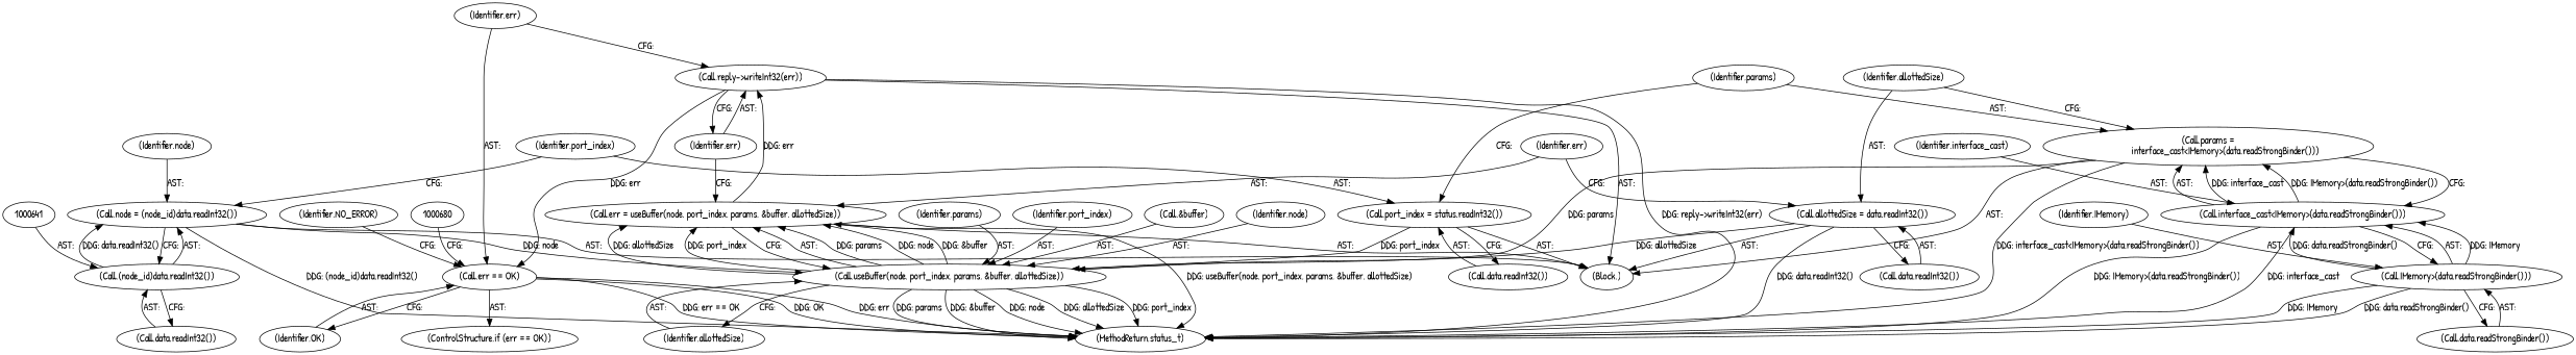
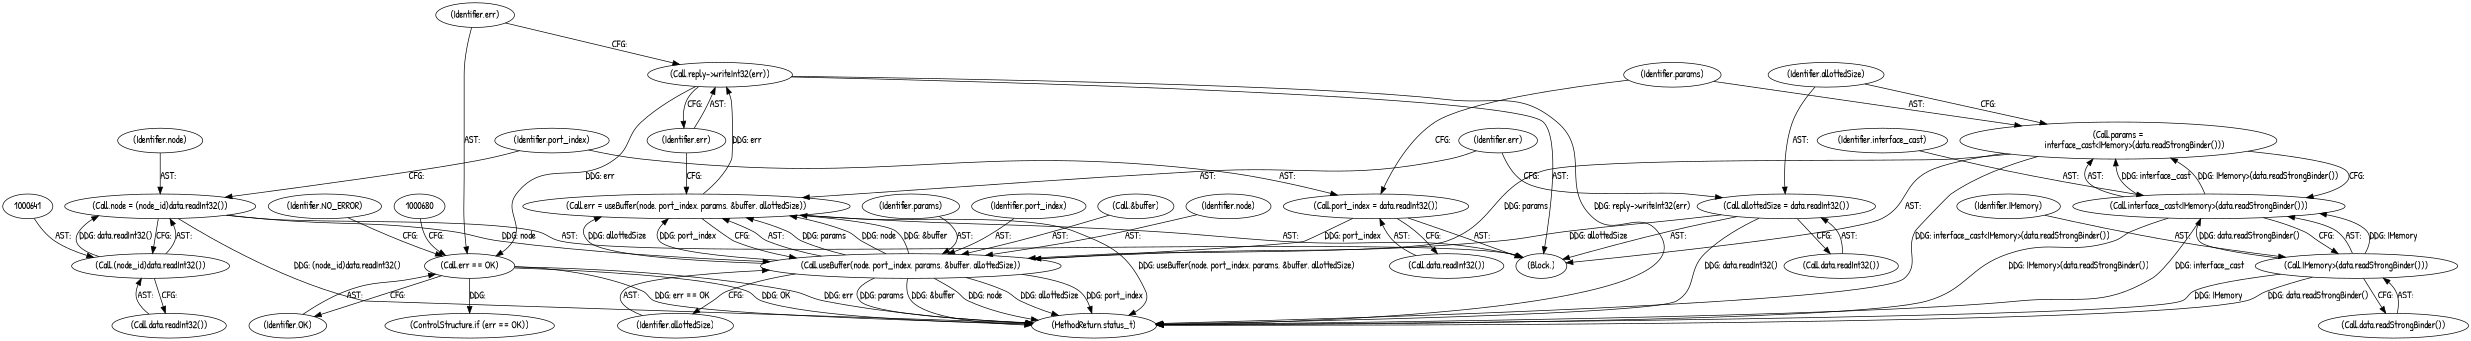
  digraph {
    fontname="Patrick Hand"
    node [fontname="Patrick Hand"]
    edge [fontname="Patrick Hand"]
    n1 [label="(Call,reply->writeInt32(err))"]
    n2 [label="(Call,err == OK)"]
    n3 [label="(Identifier,err)"]
    n4 [label="(Block,)"]
    n5 [label="(MethodReturn,status_t)"]
    n6 [label="(ControlStructure,if (err == OK))"]
    n7 [label="(Identifier,OK)"]
    n8 [label="(Call,err = useBuffer(node, port_index, params, &buffer, allottedSize))"]
    n9 [label="(Call,useBuffer(node, port_index, params, &buffer, allottedSize))"]
    n10 [label="(Identifier,allottedSize)"]
    n11 [label="(Call,node = (node_id)data.readInt32())"]
    n12 [label="(Call,(node_id)data.readInt32())"]
    n13 [label="(Call,data.readInt32())"]
-   n14 [label="(Call,port_index = status.readInt32())"]
+   n14 [label="(Call,port_index = data.readInt32())"]
    n15 [label="(Call,data.readInt32())"]
    n16 [label="(Call,params =\n                interface_cast<IMemory>(data.readStrongBinder()))"]
    n17 [label="(Call,interface_cast<IMemory>(data.readStrongBinder()))"]
    n18 [label="(Call,IMemory>(data.readStrongBinder()))"]
    n19 [label="(Call,data.readStrongBinder())"]
    n20 [label="(Call,allottedSize = data.readInt32())"]
    n21 [label="(Call,data.readInt32())"]
    n22 [label="(Identifier,params)"]
    n23 [label="(Identifier,interface_cast)"]
    n24 [label="(Identifier,port_index)"]
    n25 [label="(Identifier,err)"]
    n26 [label="(Identifier,params)"]
    n27 [label="(Identifier,NO_ERROR)"]
    n28 [label="(Identifier,node)"]
    n29 [label="(Call,&buffer)"]
    n30 [label="(Identifier,IMemory)"]
    n31 [label="(Identifier,node)"]
    n32 [label="(Identifier,port_index)"]
    n33 [label="(Identifier,allottedSize)"]
    n34 [label="(Identifier,err)"]
    n35 [label=1000641]
    1000680
    n1 -> n2 [label="DDG: err"]
    n1 -> n3 [label="CFG: "]
    n1 -> n4 [label="AST: "]
    n1 -> n5 [label="DDG: reply->writeInt32(err)"]
    n2 -> n5 [label="DDG: OK"]
    n2 -> n5 [label="DDG: err"]
    n2 -> n5 [label="DDG: err == OK"]
-   n2 -> n6 [label="AST: "]
+   n2 -> n6 [label="DDG: "]
    n2 -> n7 [label="CFG: "]
    n3 -> n1 [label="AST: "]
    n3 -> n8 [label="CFG: "]
    n7 -> n2 [label="AST: "]
    n8 -> n1 [label="DDG: err"]
    n8 -> n4 [label="AST: "]
    n8 -> n5 [label="DDG: useBuffer(node, port_index, params, &buffer, allottedSize)"]
    n8 -> n9 [label="CFG: "]
    n9 -> n5 [label="DDG: &buffer"]
    n9 -> n5 [label="DDG: allottedSize"]
    n9 -> n5 [label="DDG: port_index"]
    n9 -> n5 [label="DDG: node"]
    n9 -> n5 [label="DDG: params"]
    n9 -> n8 [label="AST: "]
    n9 -> n8 [label="DDG: params"]
    n9 -> n8 [label="DDG: node"]
    n9 -> n8 [label="DDG: &buffer"]
    n9 -> n8 [label="DDG: allottedSize"]
    n9 -> n8 [label="DDG: port_index"]
    n9 -> n10 [label="CFG: "]
    n10 -> n9 [label="AST: "]
    n11 -> n4 [label="AST: "]
    n11 -> n5 [label="DDG: (node_id)data.readInt32()"]
    n11 -> n9 [label="DDG: node"]
    n11 -> n12 [label="CFG: "]
    n12 -> n11 [label="AST: "]
    n12 -> n11 [label="DDG: data.readInt32()"]
    n12 -> n13 [label="CFG: "]
    n13 -> n12 [label="AST: "]
    n14 -> n4 [label="AST: "]
    n14 -> n9 [label="DDG: port_index"]
    n14 -> n15 [label="CFG: "]
    n15 -> n14 [label="AST: "]
    n16 -> n4 [label="AST: "]
    n16 -> n5 [label="DDG: interface_cast<IMemory>(data.readStrongBinder())"]
    n16 -> n9 [label="DDG: params"]
    n16 -> n17 [label="CFG: "]
    n17 -> n5 [label="DDG: interface_cast"]
    n17 -> n5 [label="DDG: IMemory>(data.readStrongBinder())"]
    n17 -> n16 [label="AST: "]
    n17 -> n16 [label="DDG: interface_cast"]
    n17 -> n16 [label="DDG: IMemory>(data.readStrongBinder())"]
    n17 -> n18 [label="CFG: "]
    n18 -> n5 [label="DDG: data.readStrongBinder()"]
    n18 -> n5 [label="DDG: IMemory"]
    n18 -> n17 [label="AST: "]
    n18 -> n17 [label="DDG: IMemory"]
    n18 -> n17 [label="DDG: data.readStrongBinder()"]
    n18 -> n19 [label="CFG: "]
    n19 -> n18 [label="AST: "]
    n20 -> n4 [label="AST: "]
    n20 -> n5 [label="DDG: data.readInt32()"]
    n20 -> n9 [label="DDG: allottedSize"]
    n20 -> n21 [label="CFG: "]
    n21 -> n20 [label="AST: "]
    n22 -> n9 [label="AST: "]
    n23 -> n17 [label="AST: "]
    n24 -> n9 [label="AST: "]
    n25 -> n1 [label="CFG: "]
    n25 -> n2 [label="AST: "]
    n26 -> n14 [label="CFG: "]
    n26 -> n16 [label="AST: "]
    n27 -> n2 [label="CFG: "]
    n28 -> n11 [label="AST: "]
    n29 -> n9 [label="AST: "]
    n30 -> n18 [label="AST: "]
    n31 -> n9 [label="AST: "]
    n32 -> n11 [label="CFG: "]
    n32 -> n14 [label="AST: "]
    n33 -> n16 [label="CFG: "]
    n33 -> n20 [label="AST: "]
    n34 -> n8 [label="AST: "]
    n34 -> n20 [label="CFG: "]
    n35 -> n12 [label="AST: "]
    1000680 -> n2 [label="CFG: "]
  }
